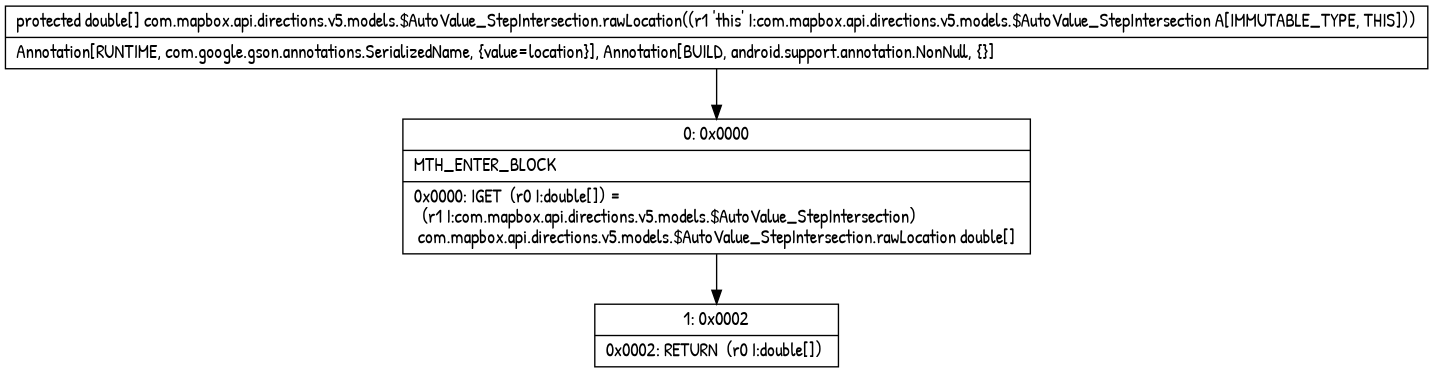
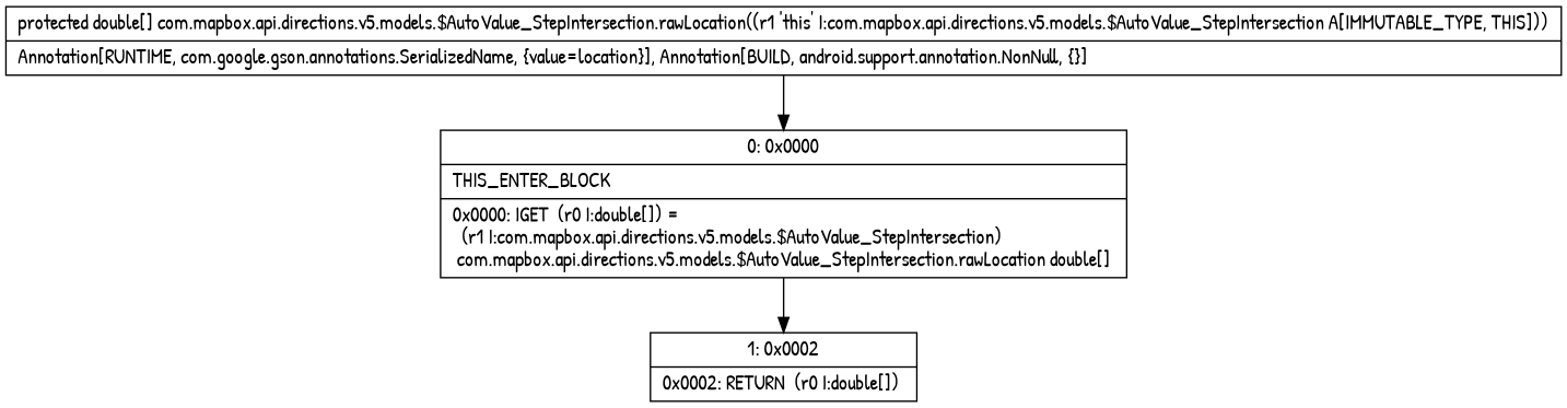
  digraph {
    fontname="Patrick Hand"
    node [shape=record fontname="Patrick Hand"]
    edge [fontname="Patrick Hand"]
-   n1 [label="{0\:\ 0x0000|MTH_ENTER_BLOCK\l|0x0000: IGET  (r0 I:double[]) = \l  (r1 I:com.mapbox.api.directions.v5.models.$AutoValue_StepIntersection)\l com.mapbox.api.directions.v5.models.$AutoValue_StepIntersection.rawLocation double[] \l}"]
+   n1 [label="{0\:\ 0x0000|THIS_ENTER_BLOCK\l|0x0000: IGET  (r0 I:double[]) = \l  (r1 I:com.mapbox.api.directions.v5.models.$AutoValue_StepIntersection)\l com.mapbox.api.directions.v5.models.$AutoValue_StepIntersection.rawLocation double[] \l}"]
    n2 [label="{1\:\ 0x0002|0x0002: RETURN  (r0 I:double[]) \l}"]
    n3 [label="{protected double[] com.mapbox.api.directions.v5.models.$AutoValue_StepIntersection.rawLocation((r1 'this' I:com.mapbox.api.directions.v5.models.$AutoValue_StepIntersection A[IMMUTABLE_TYPE, THIS]))  | Annotation[RUNTIME, com.google.gson.annotations.SerializedName, \{value=location\}], Annotation[BUILD, android.support.annotation.NonNull, \{\}]\l}"]
    n1 -> n2
    n3 -> n1
  }
